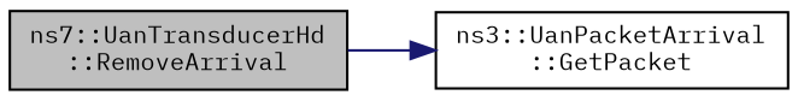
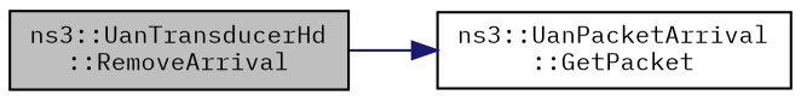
  digraph {
    rankdir=LR
    fontname="IBM Plex Mono"
    node [color=black fontname="IBM Plex Mono" fontsize=10 shape=record style=filled]
-   n1 [fillcolor=grey75 fontcolor=black height=0.2 label="ns7::UanTransducerHd\l::RemoveArrival" width=0.4]
+   n1 [fillcolor=grey75 fontcolor=black height=0.2 label="ns3::UanTransducerHd\l::RemoveArrival" width=0.4]
    n2 [fillcolor=white height=0.2 label="ns3::UanPacketArrival\l::GetPacket" width=0.4]
    n1 -> n2 [color=midnightblue fontname="IBM Plex Mono" fontsize=10 labelfontname=Helvetica labelfontsize=10 style=solid]
  }
